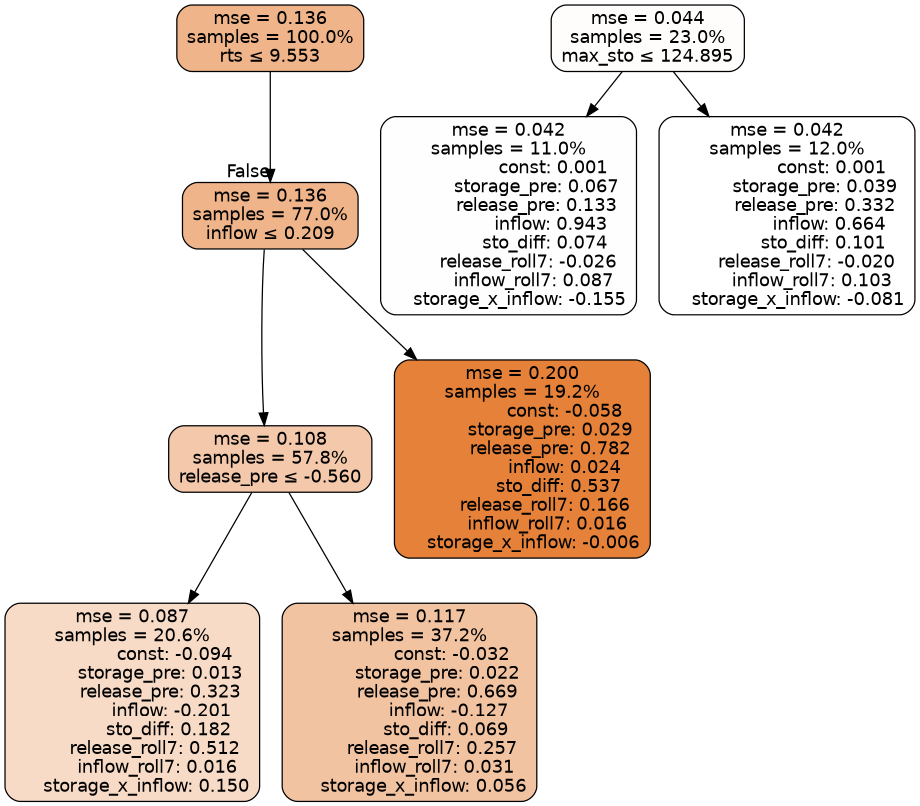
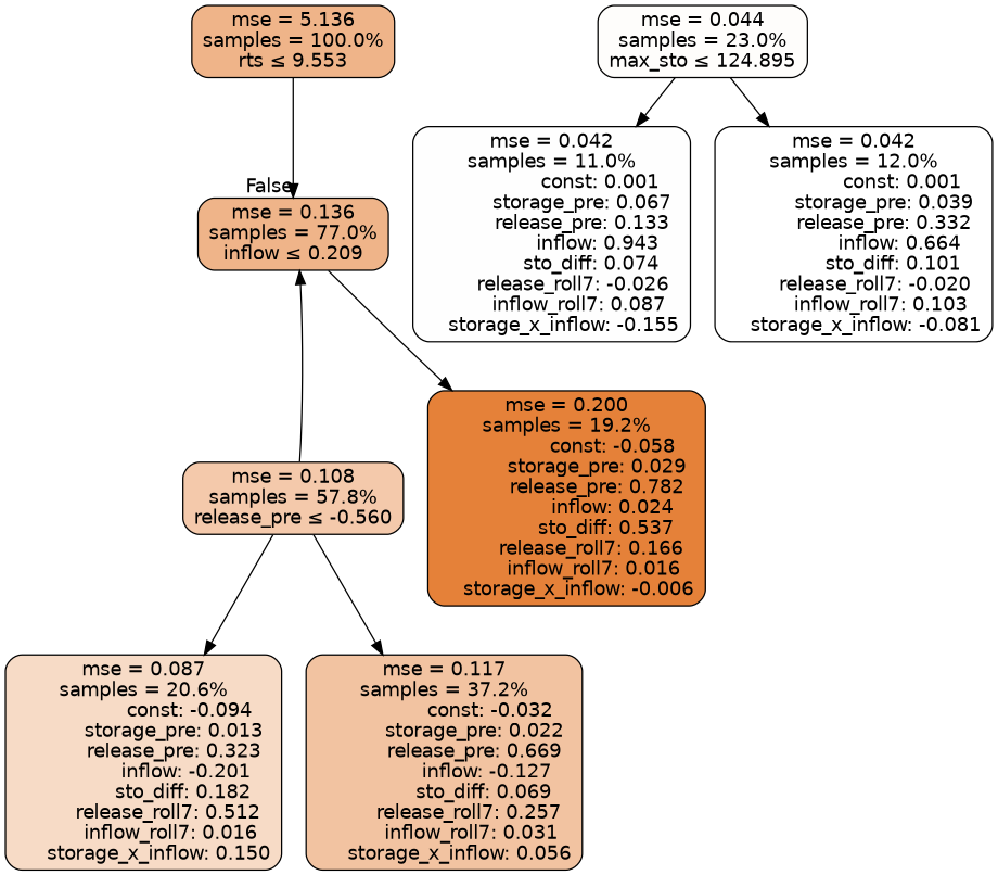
  digraph {
    node [color=black fillcolor="#efb489" fontname=helvetica shape=rectangle style="filled, rounded"]
    edge [fontname=helvetica]
-   n1 [label="mse = 0.136\nsamples = 100.0%\nrts &le; 9.553"]
+   n1 [label="mse = 5.136\nsamples = 100.0%\nrts &le; 9.553"]
    n2 [label="mse = 0.136\nsamples = 77.0%\ninflow &le; 0.209"]
    n3 [fillcolor="#fefdfb" label="mse = 0.044\nsamples = 23.0%\nmax_sto &le; 124.895"]
    n4 [fillcolor="#fefefe" label="mse = 0.042\nsamples = 11.0%\n                const: 0.001\n          storage_pre: 0.067\n          release_pre: 0.133\n               inflow: 0.943\n             sto_diff: 0.074\n       release_roll7: -0.026\n         inflow_roll7: 0.087\n    storage_x_inflow: -0.155"]
    n5 [fillcolor="#ffffff" label="mse = 0.042\nsamples = 12.0%\n                const: 0.001\n          storage_pre: 0.039\n          release_pre: 0.332\n               inflow: 0.664\n             sto_diff: 0.101\n       release_roll7: -0.020\n         inflow_roll7: 0.103\n    storage_x_inflow: -0.081"]
    n6 [fillcolor="#f4c9ab" label="mse = 0.108\nsamples = 57.8%\nrelease_pre &le; -0.560"]
    n7 [fillcolor="#e58139" label="mse = 0.200\nsamples = 19.2%\n               const: -0.058\n          storage_pre: 0.029\n          release_pre: 0.782\n               inflow: 0.024\n             sto_diff: 0.537\n        release_roll7: 0.166\n         inflow_roll7: 0.016\n    storage_x_inflow: -0.006"]
    n8 [fillcolor="#f7dbc6" label="mse = 0.087\nsamples = 20.6%\n               const: -0.094\n          storage_pre: 0.013\n          release_pre: 0.323\n              inflow: -0.201\n             sto_diff: 0.182\n        release_roll7: 0.512\n         inflow_roll7: 0.016\n     storage_x_inflow: 0.150"]
    n9 [fillcolor="#f2c3a1" label="mse = 0.117\nsamples = 37.2%\n               const: -0.032\n          storage_pre: 0.022\n          release_pre: 0.669\n              inflow: -0.127\n             sto_diff: 0.069\n        release_roll7: 0.257\n         inflow_roll7: 0.031\n     storage_x_inflow: 0.056"]
    n1 -> n2 [headlabel=False labelangle=-45 labeldistance=2.5]
-   n2 -> n6
+   n6 -> n2
    n2 -> n7
    n3 -> n4
    n3 -> n5
    n6 -> n8
    n6 -> n9
  }
